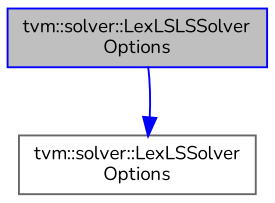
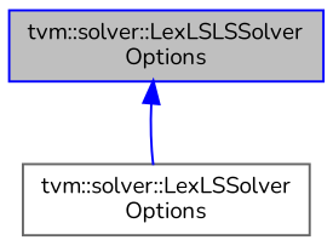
  digraph {
    fontname=Nunito
    node [fontname=Nunito fontsize=10 shape=record style=filled]
    n1 [color=blue fillcolor=grey75 fontcolor=black height=0.2 label="tvm::solver::LexLSLSSolver\lOptions" width=0.4]
    n2 [color=gray40 fillcolor=white height=0.2 label="tvm::solver::LexLSSolver\lOptions" width=0.4]
-   n2 -> n1 [color=blue dir=back fontname=Nunito fontsize=10 labelfontname=Helvetica labelfontsize=10 style=solid]
+   n1 -> n2 [color=blue dir=back fontname=Nunito fontsize=10 labelfontname=Helvetica labelfontsize=10 style=solid]
  }
